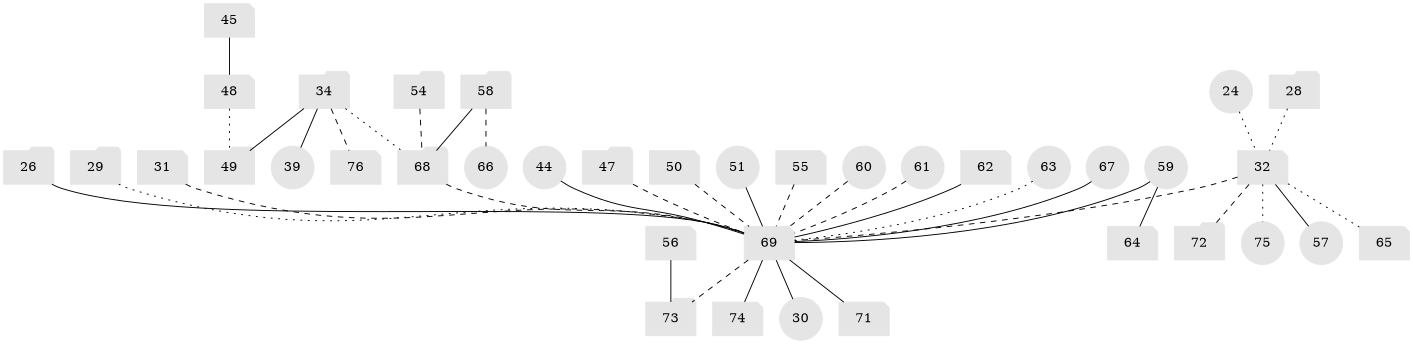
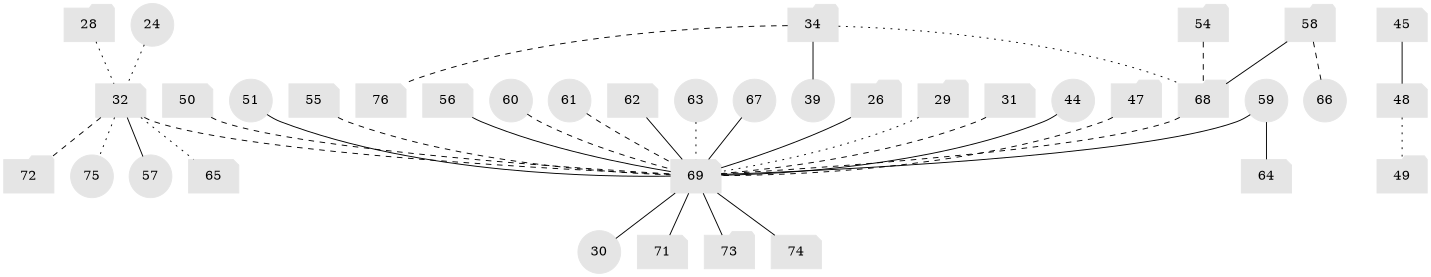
  graph {
    node [color=gray90 shape=note style=filled]
    edge [style=solid]
    32 [super="+18"]
    69 [super="+3+4+7+23+9+41+12+36+30+43+46+40+19+52+21+27"]
    57 [shape=circle]
    65
    72 [shape=folder]
    75 [shape=circle]
    24 [shape=circle]
    26 [shape=folder super="+10+11"]
    n9 [label=30 shape=circle]
    71
    73 [shape=folder]
    74
    28 [shape=folder]
    29 [shape=folder]
    31
    34 [shape=folder]
    39 [shape=circle]
    49 [shape=folder super="+35"]
    68 [shape=folder super="+38"]
    76
    44 [shape=circle]
    48 [super="+42"]
    45
    47 [shape=folder]
    50
    51 [shape=circle]
    54 [shape=folder]
    55
    56
    58 [shape=folder super="+53"]
    66 [shape=circle]
    59 [shape=circle]
    64
    60 [shape=circle]
    61 [shape=circle]
    62
    63 [shape=circle]
    67 [shape=circle]
    32 -- 69 [style=dashed]
    32 -- 57
    32 -- 65 [style=dotted]
    32 -- 72 [style=dashed]
    32 -- 75 [style=dotted]
    69 -- n9
    69 -- 71
-   69 -- 73 [style=dashed]
+   69 -- 73
    69 -- 74
    24 -- 32 [style=dotted]
    26 -- 69
    28 -- 32 [style=dotted]
    29 -- 69 [style=dotted]
    31 -- 69 [style=dashed]
    34 -- 39
-   34 -- 49
    34 -- 68 [style=dotted]
    34 -- 76 [style=dashed]
    68 -- 69 [style=dashed]
    44 -- 69
    48 -- 49 [style=dotted]
    45 -- 48
    47 -- 69 [style=dashed]
    50 -- 69 [style=dashed]
    51 -- 69
    54 -- 68 [style=dashed]
    55 -- 69 [style=dashed]
-   56 -- 73
+   56 -- 69
    58 -- 68
    58 -- 66 [style=dashed]
    59 -- 69
    59 -- 64
    60 -- 69 [style=dashed]
    61 -- 69 [style=dashed]
    62 -- 69
    63 -- 69 [style=dotted]
    67 -- 69
  }
